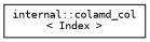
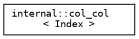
  digraph {
    rankdir=LR
    fontname="DejaVu Sans Mono"
-   n1 [color=black fillcolor=white fontname="DejaVu Sans Mono" fontsize=10 height=0.2 label="internal::colamd_col\l\< Index \>" shape=record style=filled width=0.4]
+   n1 [color=black fillcolor=white fontname="DejaVu Sans Mono" fontsize=10 height=0.2 label="internal::col_col\l\< Index \>" shape=record style=filled width=0.4]
  }
